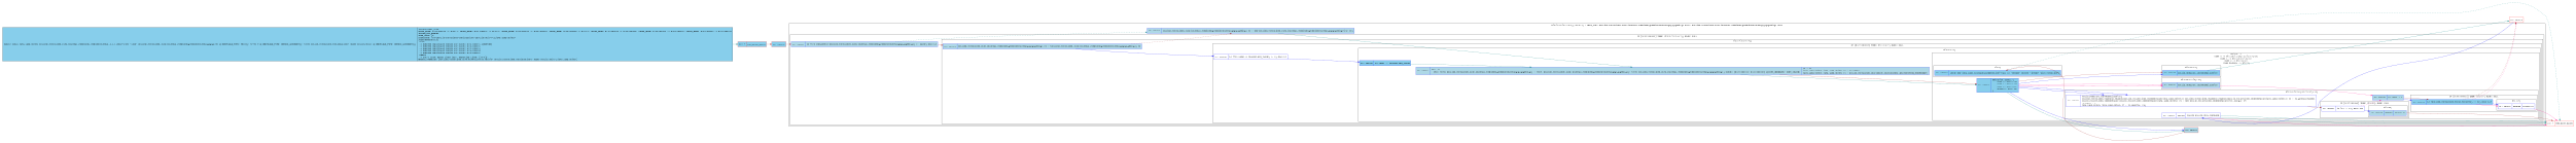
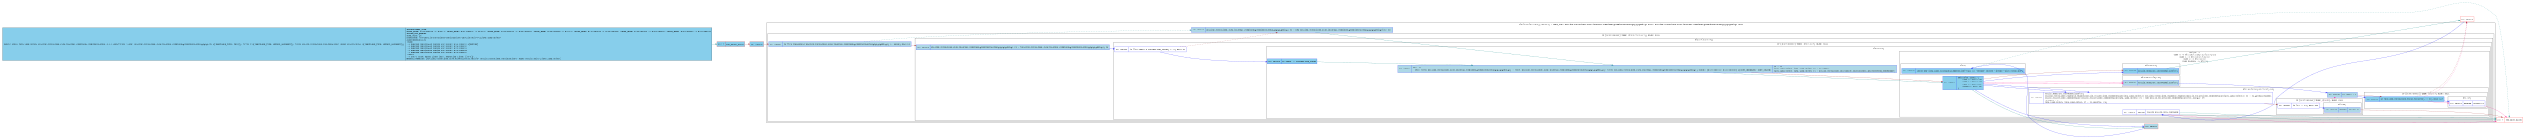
  digraph {
    fontname="Courier Prime"
    rankdir=LR
    node [color=blue fillcolor=lightblue fontname="Courier Prime" shape=record style=filled]
    edge [color=brown fontname="Courier Prime"]
    n1 [label="{38\:\ 0x004b|RETURN\l|return r1\l}"]
    n2 [fillcolor=white label="{37\:\ 0x0049|if (r7 == r1) goto L20\l}"]
    n3 [fillcolor=white label="{41\:\ 0x0055|RETURN\l|return r1\l}"]
    n4 [fillcolor=skyblue label="{40\:\ 0x0053|if (kotlinx.coroutines.Yield.yield(r8) == r1) goto L17\l}"]
    n5 [fillcolor=white label="{36\:\ 0x0035|kotlin.ResultKt.throwOnFailure(r0)\lkotlinx.coroutines.channels.Channel\<kotlin.collections.IndexedValue\<java.lang.Object\>\> kotlinx.coroutines.channels.Channel\<kotlin.collections.IndexedValue\<java.lang.Object\>\> r3 = r6.$resultChannel\lkotlin.collections.IndexedValue kotlin.collections.IndexedValue\<java.lang.Object\> r4 = new kotlin.collections.IndexedValue\<\>(r6.f220$i, r7)\lr8.label = 1\ljava.lang.Object java.lang.Object r7 = r3.send(r4, r8)\l}"]
    n6 [label="{39\:\ 0x004c|r8.label = 2\l}"]
    n7 [fillcolor=white label="{43\:\ 0x0058|RETURN\l|return kotlin.Unit.INSTANCE\l}"]
    n8 [label="{35\:\ 0x0031|kotlin.ResultKt.throwOnFailure(r0)\l}"]
    n9 [fillcolor=skyblue label="{34\:\ 0x002d|kotlin.ResultKt.throwOnFailure(r0)\l}"]
    n10 [fillcolor=skyblue label="{33\:\ 0x002c|throw new java.lang.IllegalStateException(\"call to 'resume' before 'invoke' with coroutine\")\l}"]
    n11 [fillcolor=skyblue label="{31\:\ 0x0022|switch(r8.label) \{\l    case 0: goto L18;\l    case 1: goto L14;\l    case 2: goto L11;\l    default: goto L8;\l\}\l}"]
    n12 [fillcolor=skyblue label="{28\:\ 0x000e|r0.label \-= Integer.MIN_VALUE\l}"]
    n13 [label="{30\:\ 0x0019|PHI: r0 \l  PHI: (r0v2 kotlinx.coroutines.flow.internal.CombineKt$combineInternal$2$1$1$emit$1) = (r0v1 kotlinx.coroutines.flow.internal.CombineKt$combineInternal$2$1$1$emit$1), (r0v5 kotlinx.coroutines.flow.internal.CombineKt$combineInternal$2$1$1$emit$1) binds: [B:29:0x0014, B:28:0x000e] A[DONT_GENERATE, DONT_INLINE]\l|r8 = r0\ljava.lang.Object java.lang.Object r0 = r8.result\ljava.lang.Object java.lang.Object r1 = kotlin.coroutines.intrinsics.IntrinsicsKt.getCOROUTINE_SUSPENDED()\l}"]
    n14 [fillcolor=white label="{27\:\ 0x000c|if ((r0.label & Integer.MIN_VALUE) != 0) goto L5\l}"]
    n15 [label="{26\:\ 0x0004|kotlinx.coroutines.flow.internal.CombineKt$combineInternal$2$1$1$emit$1 r0 = (kotlinx.coroutines.flow.internal.CombineKt$combineInternal$2$1$1$emit$1) r8\l}"]
    n16 [label="{25\:\ 0x0002|if ((r8 instanceof kotlinx.coroutines.flow.internal.CombineKt$combineInternal$2$1$1$emit$1) != false) goto L3\l}"]
    n17 [label="{29\:\ 0x0014|kotlinx.coroutines.flow.internal.CombineKt$combineInternal$2$1$1$emit$1 r0 = new kotlinx.coroutines.flow.internal.CombineKt$combineInternal$2$1$1$emit$1(r6, r8)\l}"]
    n18 [color=red fillcolor=white label="{23\:\ ?|MTH_EXIT_BLOCK\l}"]
    n19 [color=red fillcolor=white label="{42\:\ 0x0056}"]
    n20 [color=red label="{32\:\ 0x0025}"]
    n21 [color=red fillcolor=skyblue label="{22\:\ ?|MTH_ENTER_BLOCK\l}"]
    n22 [color=red fillcolor=skyblue label="{24\:\ 0x0000}"]
    n23 [fillcolor=skyblue label="{public final java.lang.Object kotlinx.coroutines.flow.internal.CombineKt.combineInternal.2.1.1.emit((r6v0 'this' kotlinx.coroutines.flow.internal.CombineKt$combineInternal$2$1$1\<T\> A[IMMUTABLE_TYPE, THIS]), (r7v0 T A[IMMUTABLE_TYPE, METHOD_ARGUMENT]), (r8v0 kotlin.coroutines.Continuation\<? super kotlin.Unit\> A[IMMUTABLE_TYPE, METHOD_ARGUMENT]))  | INCONSISTENT_CODE\lCROSS_EDGE: B:43:0x0058 \-\> B:23:?, CROSS_EDGE: B:41:0x0055 \-\> B:23:?, CROSS_EDGE: B:40:0x0053 \-\> B:42:0x0056, CROSS_EDGE: B:38:0x004b \-\> B:23:?, CROSS_EDGE: B:37:0x0049 \-\> B:39:0x004c, CROSS_EDGE: B:29:0x0014 \-\> B:30:0x0019, CROSS_EDGE: B:25:0x0002 \-\> B:29:0x0014\lINLINE_NOT_NEEDED\lTYPE_VARS: [T]\lSIGNATURE: (TT;Lkotlin\/coroutines\/Continuation\<\-Lkotlin\/Unit;\>;)Ljava\/lang\/Object;\lJadxCommentsAttr\{\l WARN: \l \-\> Removed duplicated region for block: B:41:0x0055 A[RETURN]\l \-\> Removed duplicated region for block: B:36:0x0035 \l \-\> Removed duplicated region for block: B:35:0x0031 \l \-\> Removed duplicated region for block: B:34:0x002d \l \-\> Removed duplicated region for block: B:32:0x0025 \l DEBUG: \l \-\> Don't trust debug lines info. Repeating lines: [34=4]\}\lMETHOD_OVERRIDE: [kotlinx.coroutines.flow.FlowCollector.emit(T, kotlin.coroutines.Continuation\<? super kotlin.Unit\>):java.lang.Object]\l}" color=""]
    subgraph cluster_1 {
      label="R(4:(2:3|(3:5|6|7))|21|6|7) | DECL_VAR: kotlinx.coroutines.flow.internal.CombineKt$combineInternal$2$1$1$emit$1 null, kotlinx.coroutines.flow.internal.CombineKt$combineInternal$2$1$1$emit$1 null\l"
      n17
      subgraph cluster_2 {
        label="IF [B:25:0x0002] THEN: R(2:3|(3:5|6|7)) ELSE: null"
        n16
        subgraph cluster_3 {
          label="R(2:3|(3:5|6|7))"
          n15
          subgraph cluster_4 {
            label="IF [B:27:0x000c] THEN: R(3:5|6|7) ELSE: null"
            n14
            subgraph cluster_5 {
              label="R(3:5|6|7)"
              n12
              n13
              subgraph cluster_6 {
                label="Switch: 4\n case 0 -> R(5:18|(1:20)|15|(1:17)|13)\n case 1 -> R(4:14|15|(0)|13)\n case 2 -> R(2:11|13)\n case default -> R(1:9)"
                n11
                subgraph cluster_7 {
                  label="R(5:18|(1:20)|15|(1:17)|13)"
                  n5
                  n6
                  n7
                  subgraph cluster_8 {
                    label="IF [B:37:0x0049] THEN: R(1:20) ELSE: null"
                    n2
                    subgraph cluster_9 {
                      label="R(1:22)"
                      n1
                    }
                  }
                  subgraph cluster_10 {
                    label="IF [B:40:0x0053] THEN: R(1:17) ELSE: null"
                    n4
                    subgraph cluster_11 {
                      label="R(1:17)"
                      n3
                    }
                  }
                }
                subgraph cluster_12 {
                  label="R(4:14|15|(0)|13)"
                  n8
                  subgraph cluster_13 {
                    label="IF [B:40:0x0053] THEN: R(0) ELSE: null"
                    subgraph cluster_14 {
                      label="R(0)"
                    }
                  }
                }
                subgraph cluster_15 {
                  label="R(2:11|13)"
                  n9
                }
                subgraph cluster_16 {
                  label="R(1:9)"
                  n10
                }
              }
            }
          }
        }
      }
      subgraph cluster_17 {
        label="Switch: 0"
      }
    }
    n1 -> n18
    n2 -> n1 [color=blue]
    n2 -> n6 [color=deeppink style=dashed]
    n3 -> n18 [color=deeppink]
    n4 -> n3 [color=deeppink]
    n4 -> n3 [color=blue]
    n4 -> n19 [color=deeppink style=dashed]
    n4 -> n19 [style=dashed]
    n5 -> n2
    n6 -> n4 [color=blue]
    n6 -> n4
    n7 -> n18 [color=deeppink]
    n7 -> n18 [color=teal]
    n7 -> n18 [color=teal]
-   n8 -> n6 [color=deeppink]
+   n8 -> n6 [color=blue]
    n9 -> n19 [color=teal]
    n10 -> n18 [color=teal style=dashed]
    n11 -> n5 [color=blue]
    n11 -> n5 [color=blue]
    n11 -> n8 [color=deeppink]
    n11 -> n8 [color=deeppink]
    n11 -> n9 [color=blue]
    n11 -> n9
    n11 -> n20 [color=teal]
    n11 -> n20 [color=blue]
    n12 -> n13 [color=teal]
    n13 -> n11 [color=teal]
    n13 -> n11
    n14 -> n12 [color=blue]
-   n15 -> n17 [style=dashed]
+   n14 -> n17 [style=dashed]
    n15 -> n14 [color=blue]
    n16 -> n15
    n16 -> n17 [color=teal style=dashed]
    n17 -> n13 [color=teal]
    n19 -> n7 [color=blue]
-   n20 -> n10
+   n20 -> n10 [color=blue]
    n21 -> n22
    n22 -> n16
    n23 -> n21 [color=teal]
  }
